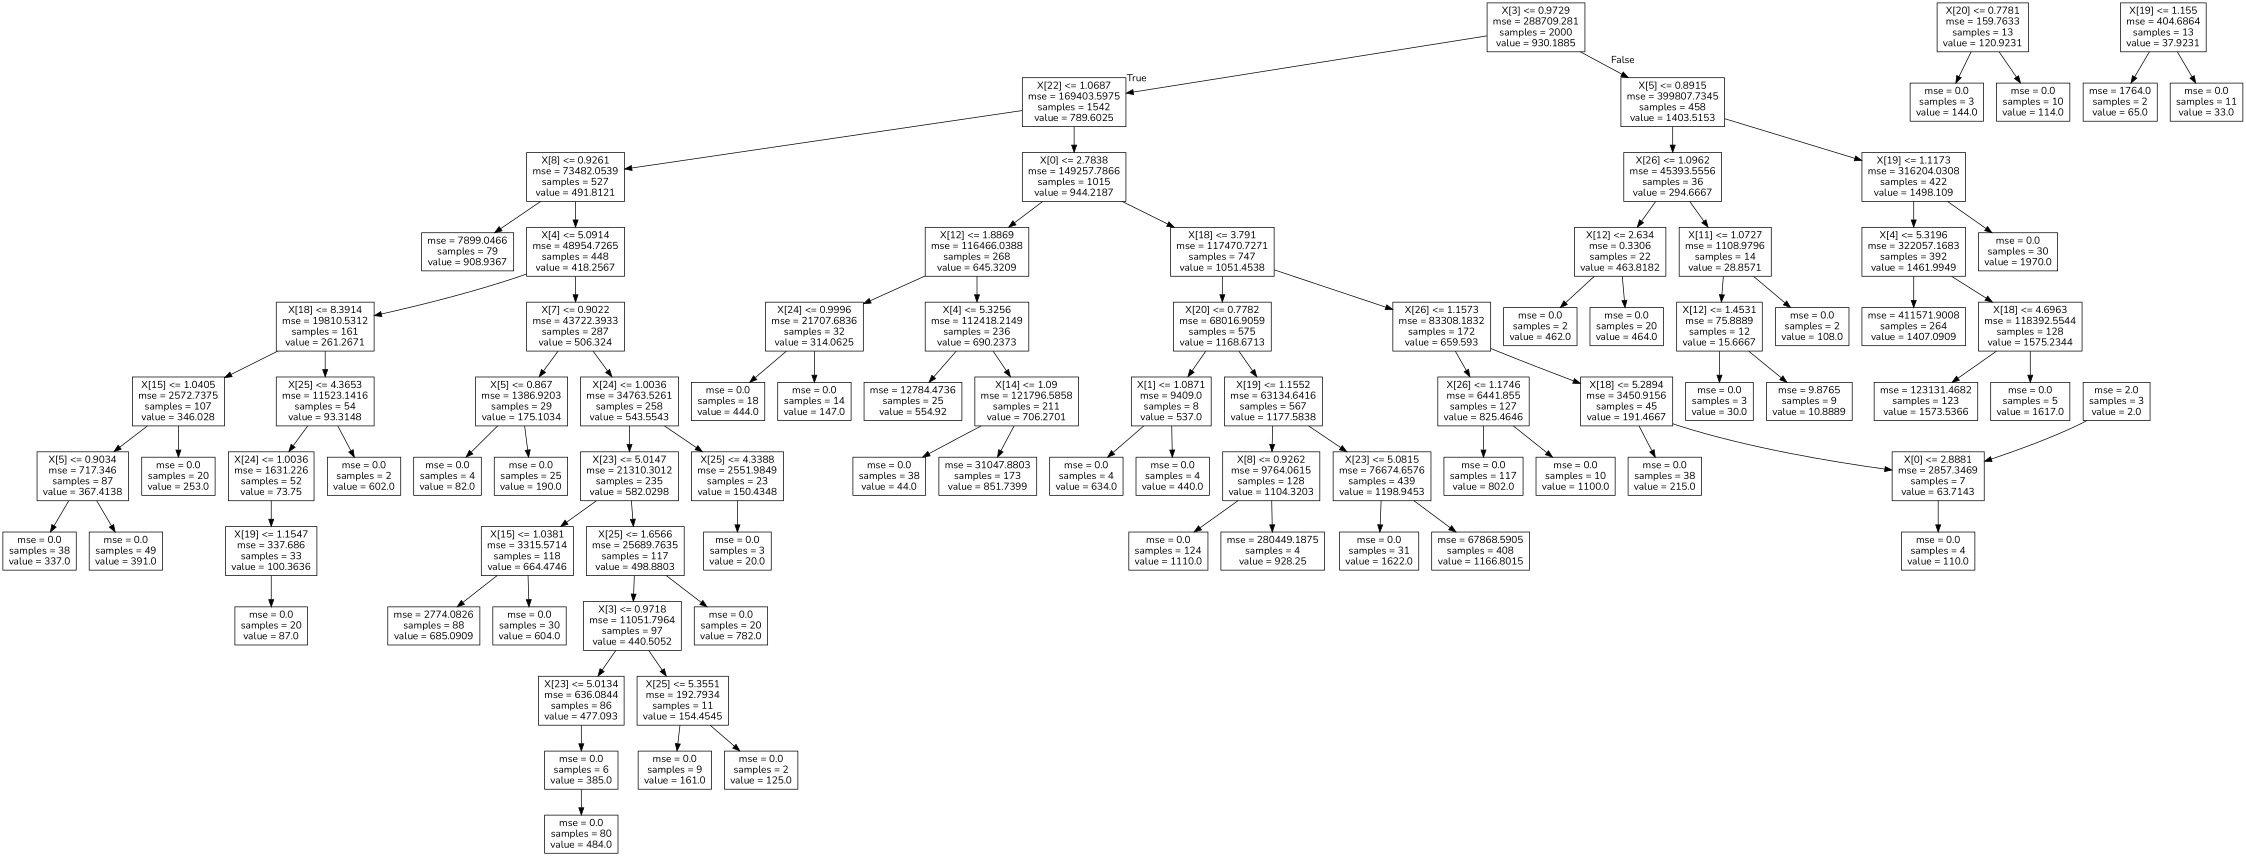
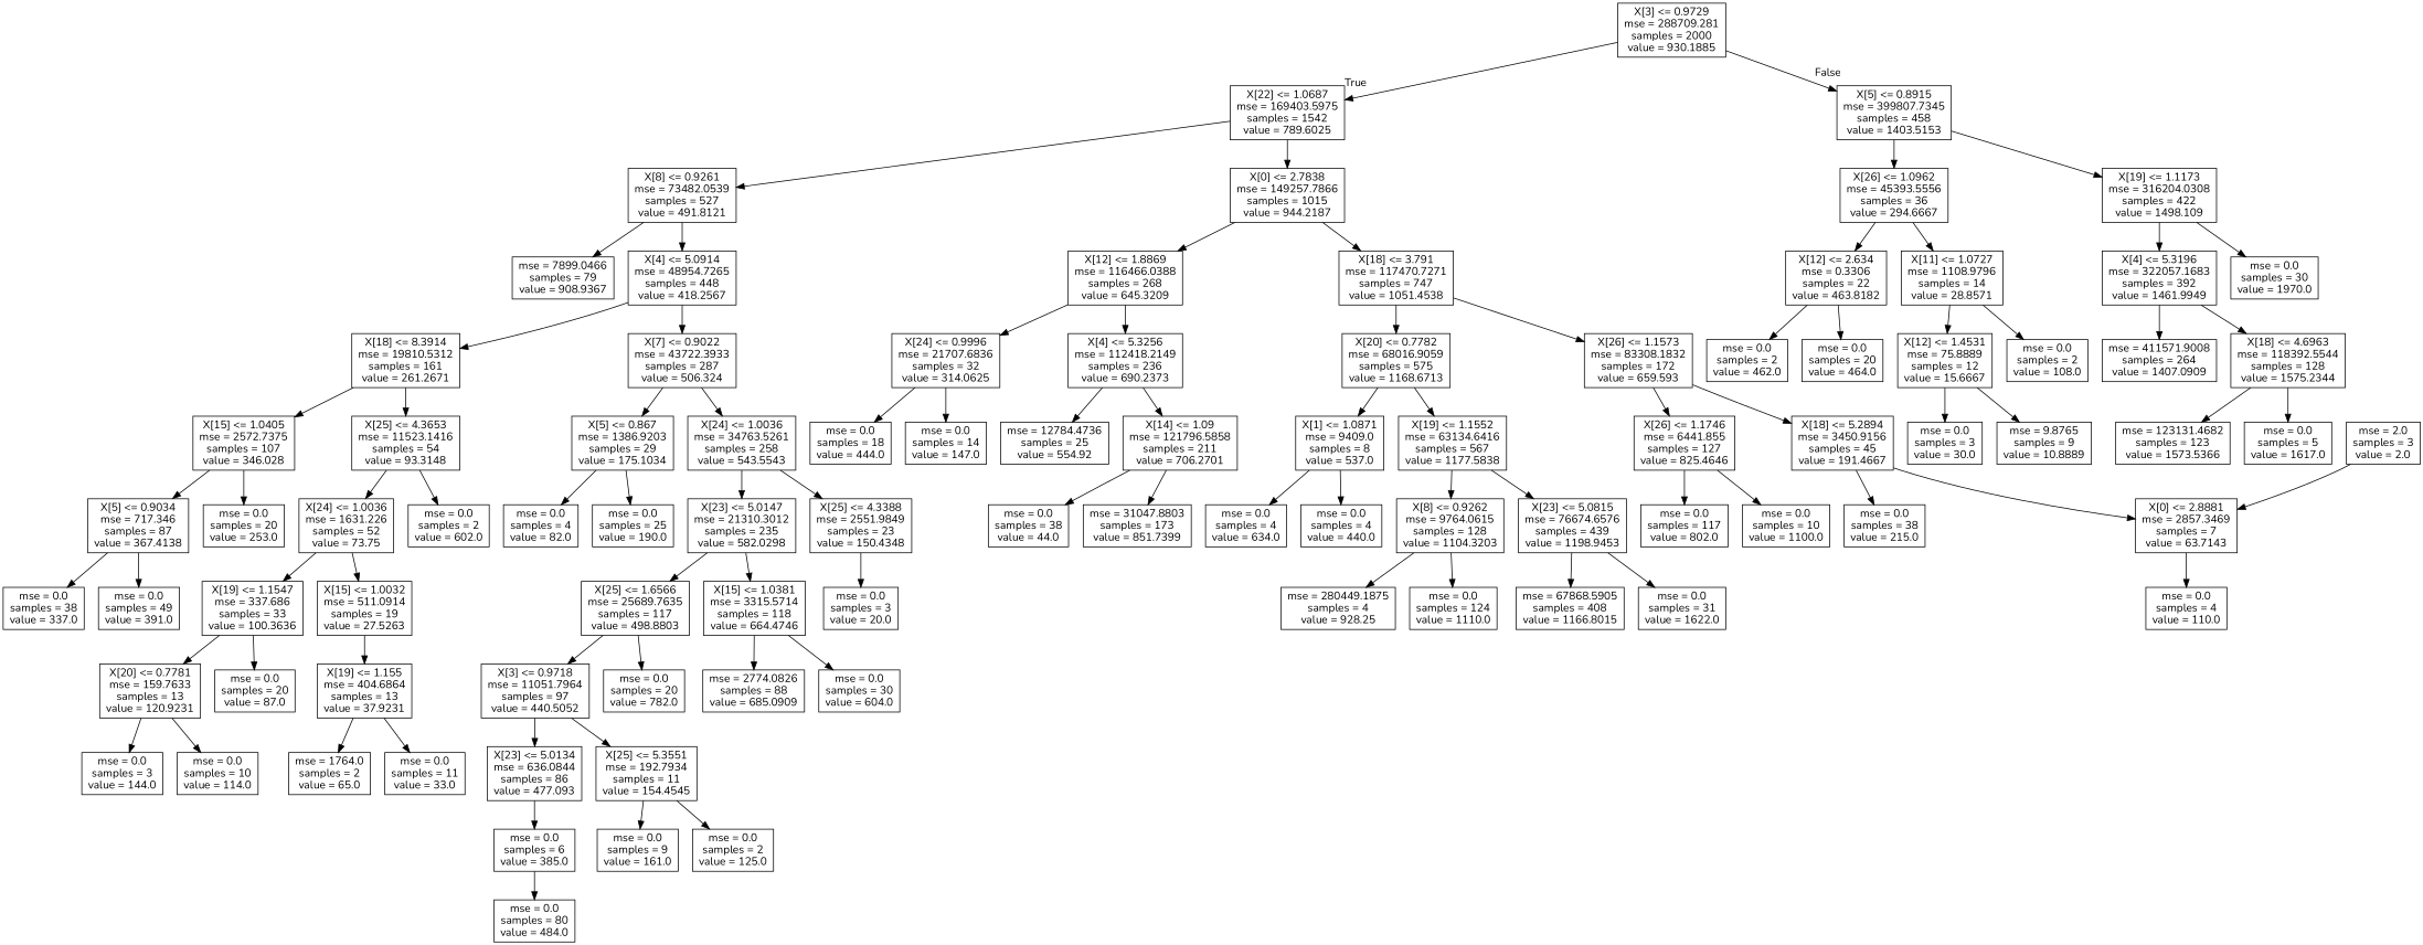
  digraph {
    fontname=Nunito
    node [fontname=Nunito shape=box]
    edge [fontname=Nunito]
    n1 [label="X[3] <= 0.9729\nmse = 288709.281\nsamples = 2000\nvalue = 930.1885"]
    n2 [label="X[22] <= 1.0687\nmse = 169403.5975\nsamples = 1542\nvalue = 789.6025"]
    n3 [label="X[5] <= 0.8915\nmse = 399807.7345\nsamples = 458\nvalue = 1403.5153"]
    n4 [label="X[8] <= 0.9261\nmse = 73482.0539\nsamples = 527\nvalue = 491.8121"]
    n5 [label="X[0] <= 2.7838\nmse = 149257.7866\nsamples = 1015\nvalue = 944.2187"]
    n6 [label="X[26] <= 1.0962\nmse = 45393.5556\nsamples = 36\nvalue = 294.6667"]
    n7 [label="X[19] <= 1.1173\nmse = 316204.0308\nsamples = 422\nvalue = 1498.109"]
    n8 [label="mse = 7899.0466\nsamples = 79\nvalue = 908.9367"]
    n9 [label="X[4] <= 5.0914\nmse = 48954.7265\nsamples = 448\nvalue = 418.2567"]
    n10 [label="X[12] <= 1.8869\nmse = 116466.0388\nsamples = 268\nvalue = 645.3209"]
    n11 [label="X[18] <= 3.791\nmse = 117470.7271\nsamples = 747\nvalue = 1051.4538"]
    n12 [label="X[18] <= 8.3914\nmse = 19810.5312\nsamples = 161\nvalue = 261.2671"]
    n13 [label="X[7] <= 0.9022\nmse = 43722.3933\nsamples = 287\nvalue = 506.324"]
    n14 [label="X[25] <= 4.3653\nmse = 11523.1416\nsamples = 54\nvalue = 93.3148"]
    n15 [label="X[15] <= 1.0405\nmse = 2572.7375\nsamples = 107\nvalue = 346.028"]
    n16 [label="X[24] <= 1.0036\nmse = 34763.5261\nsamples = 258\nvalue = 543.5543"]
    n17 [label="X[5] <= 0.867\nmse = 1386.9203\nsamples = 29\nvalue = 175.1034"]
    n18 [label="X[24] <= 1.0036\nmse = 1631.226\nsamples = 52\nvalue = 73.75"]
    n19 [label="mse = 0.0\nsamples = 2\nvalue = 602.0"]
    n20 [label="X[5] <= 0.9034\nmse = 717.346\nsamples = 87\nvalue = 367.4138"]
    n21 [label="mse = 0.0\nsamples = 20\nvalue = 253.0"]
    n22 [label="X[19] <= 1.1547\nmse = 337.686\nsamples = 33\nvalue = 100.3636"]
+   n23 [label="X[15] <= 1.0032\nmse = 511.0914\nsamples = 19\nvalue = 27.5263"]
    n24 [label="mse = 0.0\nsamples = 20\nvalue = 87.0"]
    n25 [label="X[20] <= 0.7781\nmse = 159.7633\nsamples = 13\nvalue = 120.9231"]
    n26 [label="X[19] <= 1.155\nmse = 404.6864\nsamples = 13\nvalue = 37.9231"]
    n27 [label="mse = 0.0\nsamples = 3\nvalue = 144.0"]
    n28 [label="mse = 0.0\nsamples = 10\nvalue = 114.0"]
    n29 [label="mse = 1764.0\nsamples = 2\nvalue = 65.0"]
    n30 [label="mse = 0.0\nsamples = 11\nvalue = 33.0"]
    n31 [label="mse = 0.0\nsamples = 38\nvalue = 337.0"]
    n32 [label="mse = 0.0\nsamples = 49\nvalue = 391.0"]
    n33 [label="X[23] <= 5.0147\nmse = 21310.3012\nsamples = 235\nvalue = 582.0298"]
    n34 [label="X[25] <= 4.3388\nmse = 2551.9849\nsamples = 23\nvalue = 150.4348"]
    n35 [label="mse = 0.0\nsamples = 4\nvalue = 82.0"]
    n36 [label="mse = 0.0\nsamples = 25\nvalue = 190.0"]
    n37 [label="X[25] <= 1.6566\nmse = 25689.7635\nsamples = 117\nvalue = 498.8803"]
    n38 [label="X[15] <= 1.0381\nmse = 3315.5714\nsamples = 118\nvalue = 664.4746"]
    n39 [label="mse = 0.0\nsamples = 3\nvalue = 20.0"]
    n40 [label="mse = 0.0\nsamples = 20\nvalue = 782.0"]
    n41 [label="X[3] <= 0.9718\nmse = 11051.7964\nsamples = 97\nvalue = 440.5052"]
    n42 [label="mse = 0.0\nsamples = 30\nvalue = 604.0"]
    n43 [label="mse = 2774.0826\nsamples = 88\nvalue = 685.0909"]
    n44 [label="X[23] <= 5.0134\nmse = 636.0844\nsamples = 86\nvalue = 477.093"]
    n45 [label="X[25] <= 5.3551\nmse = 192.7934\nsamples = 11\nvalue = 154.4545"]
    n46 [label="mse = 0.0\nsamples = 6\nvalue = 385.0"]
    n47 [label="mse = 0.0\nsamples = 2\nvalue = 125.0"]
    n48 [label="mse = 0.0\nsamples = 9\nvalue = 161.0"]
    n49 [label="mse = 0.0\nsamples = 80\nvalue = 484.0"]
    n50 [label="X[24] <= 0.9996\nmse = 21707.6836\nsamples = 32\nvalue = 314.0625"]
    n51 [label="X[4] <= 5.3256\nmse = 112418.2149\nsamples = 236\nvalue = 690.2373"]
    n52 [label="X[20] <= 0.7782\nmse = 68016.9059\nsamples = 575\nvalue = 1168.6713"]
    n53 [label="X[26] <= 1.1573\nmse = 83308.1832\nsamples = 172\nvalue = 659.593"]
    n54 [label="mse = 0.0\nsamples = 14\nvalue = 147.0"]
    n55 [label="mse = 0.0\nsamples = 18\nvalue = 444.0"]
    n56 [label="X[14] <= 1.09\nmse = 121796.5858\nsamples = 211\nvalue = 706.2701"]
    n57 [label="mse = 12784.4736\nsamples = 25\nvalue = 554.92"]
    n58 [label="mse = 0.0\nsamples = 38\nvalue = 44.0"]
    n59 [label="mse = 31047.8803\nsamples = 173\nvalue = 851.7399"]
    n60 [label="X[19] <= 1.1552\nmse = 63134.6416\nsamples = 567\nvalue = 1177.5838"]
    n61 [label="X[1] <= 1.0871\nmse = 9409.0\nsamples = 8\nvalue = 537.0"]
    n62 [label="X[18] <= 5.2894\nmse = 3450.9156\nsamples = 45\nvalue = 191.4667"]
    n63 [label="X[26] <= 1.1746\nmse = 6441.855\nsamples = 127\nvalue = 825.4646"]
    n64 [label="X[8] <= 0.9262\nmse = 9764.0615\nsamples = 128\nvalue = 1104.3203"]
    n65 [label="X[23] <= 5.0815\nmse = 76674.6576\nsamples = 439\nvalue = 1198.9453"]
    n66 [label="mse = 0.0\nsamples = 4\nvalue = 634.0"]
    n67 [label="mse = 0.0\nsamples = 4\nvalue = 440.0"]
    n68 [label="mse = 280449.1875\nsamples = 4\nvalue = 928.25"]
    n69 [label="mse = 0.0\nsamples = 124\nvalue = 1110.0"]
    n70 [label="mse = 67868.5905\nsamples = 408\nvalue = 1166.8015"]
    n71 [label="mse = 0.0\nsamples = 31\nvalue = 1622.0"]
    n72 [label="mse = 0.0\nsamples = 38\nvalue = 215.0"]
    n73 [label="X[0] <= 2.8881\nmse = 2857.3469\nsamples = 7\nvalue = 63.7143"]
    n74 [label="mse = 0.0\nsamples = 117\nvalue = 802.0"]
    n75 [label="mse = 0.0\nsamples = 10\nvalue = 1100.0"]
    n76 [label="mse = 0.0\nsamples = 4\nvalue = 110.0"]
    n77 [label="mse = 2.0\nsamples = 3\nvalue = 2.0"]
    n78 [label="X[12] <= 2.634\nmse = 0.3306\nsamples = 22\nvalue = 463.8182"]
    n79 [label="X[11] <= 1.0727\nmse = 1108.9796\nsamples = 14\nvalue = 28.8571"]
    n80 [label="X[4] <= 5.3196\nmse = 322057.1683\nsamples = 392\nvalue = 1461.9949"]
    n81 [label="mse = 0.0\nsamples = 30\nvalue = 1970.0"]
    n82 [label="mse = 0.0\nsamples = 2\nvalue = 462.0"]
    n83 [label="mse = 0.0\nsamples = 20\nvalue = 464.0"]
    n84 [label="X[12] <= 1.4531\nmse = 75.8889\nsamples = 12\nvalue = 15.6667"]
    n85 [label="mse = 0.0\nsamples = 2\nvalue = 108.0"]
    n86 [label="mse = 9.8765\nsamples = 9\nvalue = 10.8889"]
    n87 [label="mse = 0.0\nsamples = 3\nvalue = 30.0"]
    n88 [label="mse = 411571.9008\nsamples = 264\nvalue = 1407.0909"]
    n89 [label="X[18] <= 4.6963\nmse = 118392.5544\nsamples = 128\nvalue = 1575.2344"]
    n90 [label="mse = 0.0\nsamples = 5\nvalue = 1617.0"]
    n91 [label="mse = 123131.4682\nsamples = 123\nvalue = 1573.5366"]
    n1 -> n2 [headlabel=True labelangle=45 labeldistance=2.5]
    n1 -> n3 [headlabel=False labelangle=-45 labeldistance=2.5]
    n2 -> n4
    n2 -> n5
    n3 -> n6
    n3 -> n7
    n4 -> n8
    n4 -> n9
    n5 -> n10
    n5 -> n11
    n6 -> n78
    n6 -> n79
    n7 -> n80
    n7 -> n81
    n9 -> n12
    n9 -> n13
    n10 -> n50
    n10 -> n51
    n11 -> n52
    n11 -> n53
    n12 -> n14
    n12 -> n15
    n13 -> n16
    n13 -> n17
    n14 -> n18
    n14 -> n19
    n15 -> n20
    n15 -> n21
    n16 -> n33
    n16 -> n34
    n17 -> n35
    n17 -> n36
    n18 -> n22
+   n18 -> n23
    n20 -> n31
    n20 -> n32
    n22 -> n24
+   n22 -> n25
+   n23 -> n26
    n25 -> n27
    n25 -> n28
    n26 -> n29
    n26 -> n30
    n33 -> n37
    n33 -> n38
    n34 -> n39
    n37 -> n40
    n37 -> n41
    n38 -> n42
    n38 -> n43
    n41 -> n44
    n41 -> n45
    n44 -> n46
    n45 -> n47
    n45 -> n48
    n46 -> n49
    n50 -> n54
    n50 -> n55
    n51 -> n56
    n51 -> n57
    n52 -> n60
    n52 -> n61
    n53 -> n62
    n53 -> n63
    n56 -> n58
    n56 -> n59
    n60 -> n64
    n60 -> n65
    n61 -> n66
    n61 -> n67
    n62 -> n72
    n62 -> n73
    n63 -> n74
    n63 -> n75
    n64 -> n68
    n64 -> n69
    n65 -> n70
    n65 -> n71
    n73 -> n76
    n77 -> n73
    n78 -> n82
    n78 -> n83
    n79 -> n84
    n79 -> n85
    n80 -> n88
    n80 -> n89
    n84 -> n86
    n84 -> n87
    n89 -> n90
    n89 -> n91
  }
